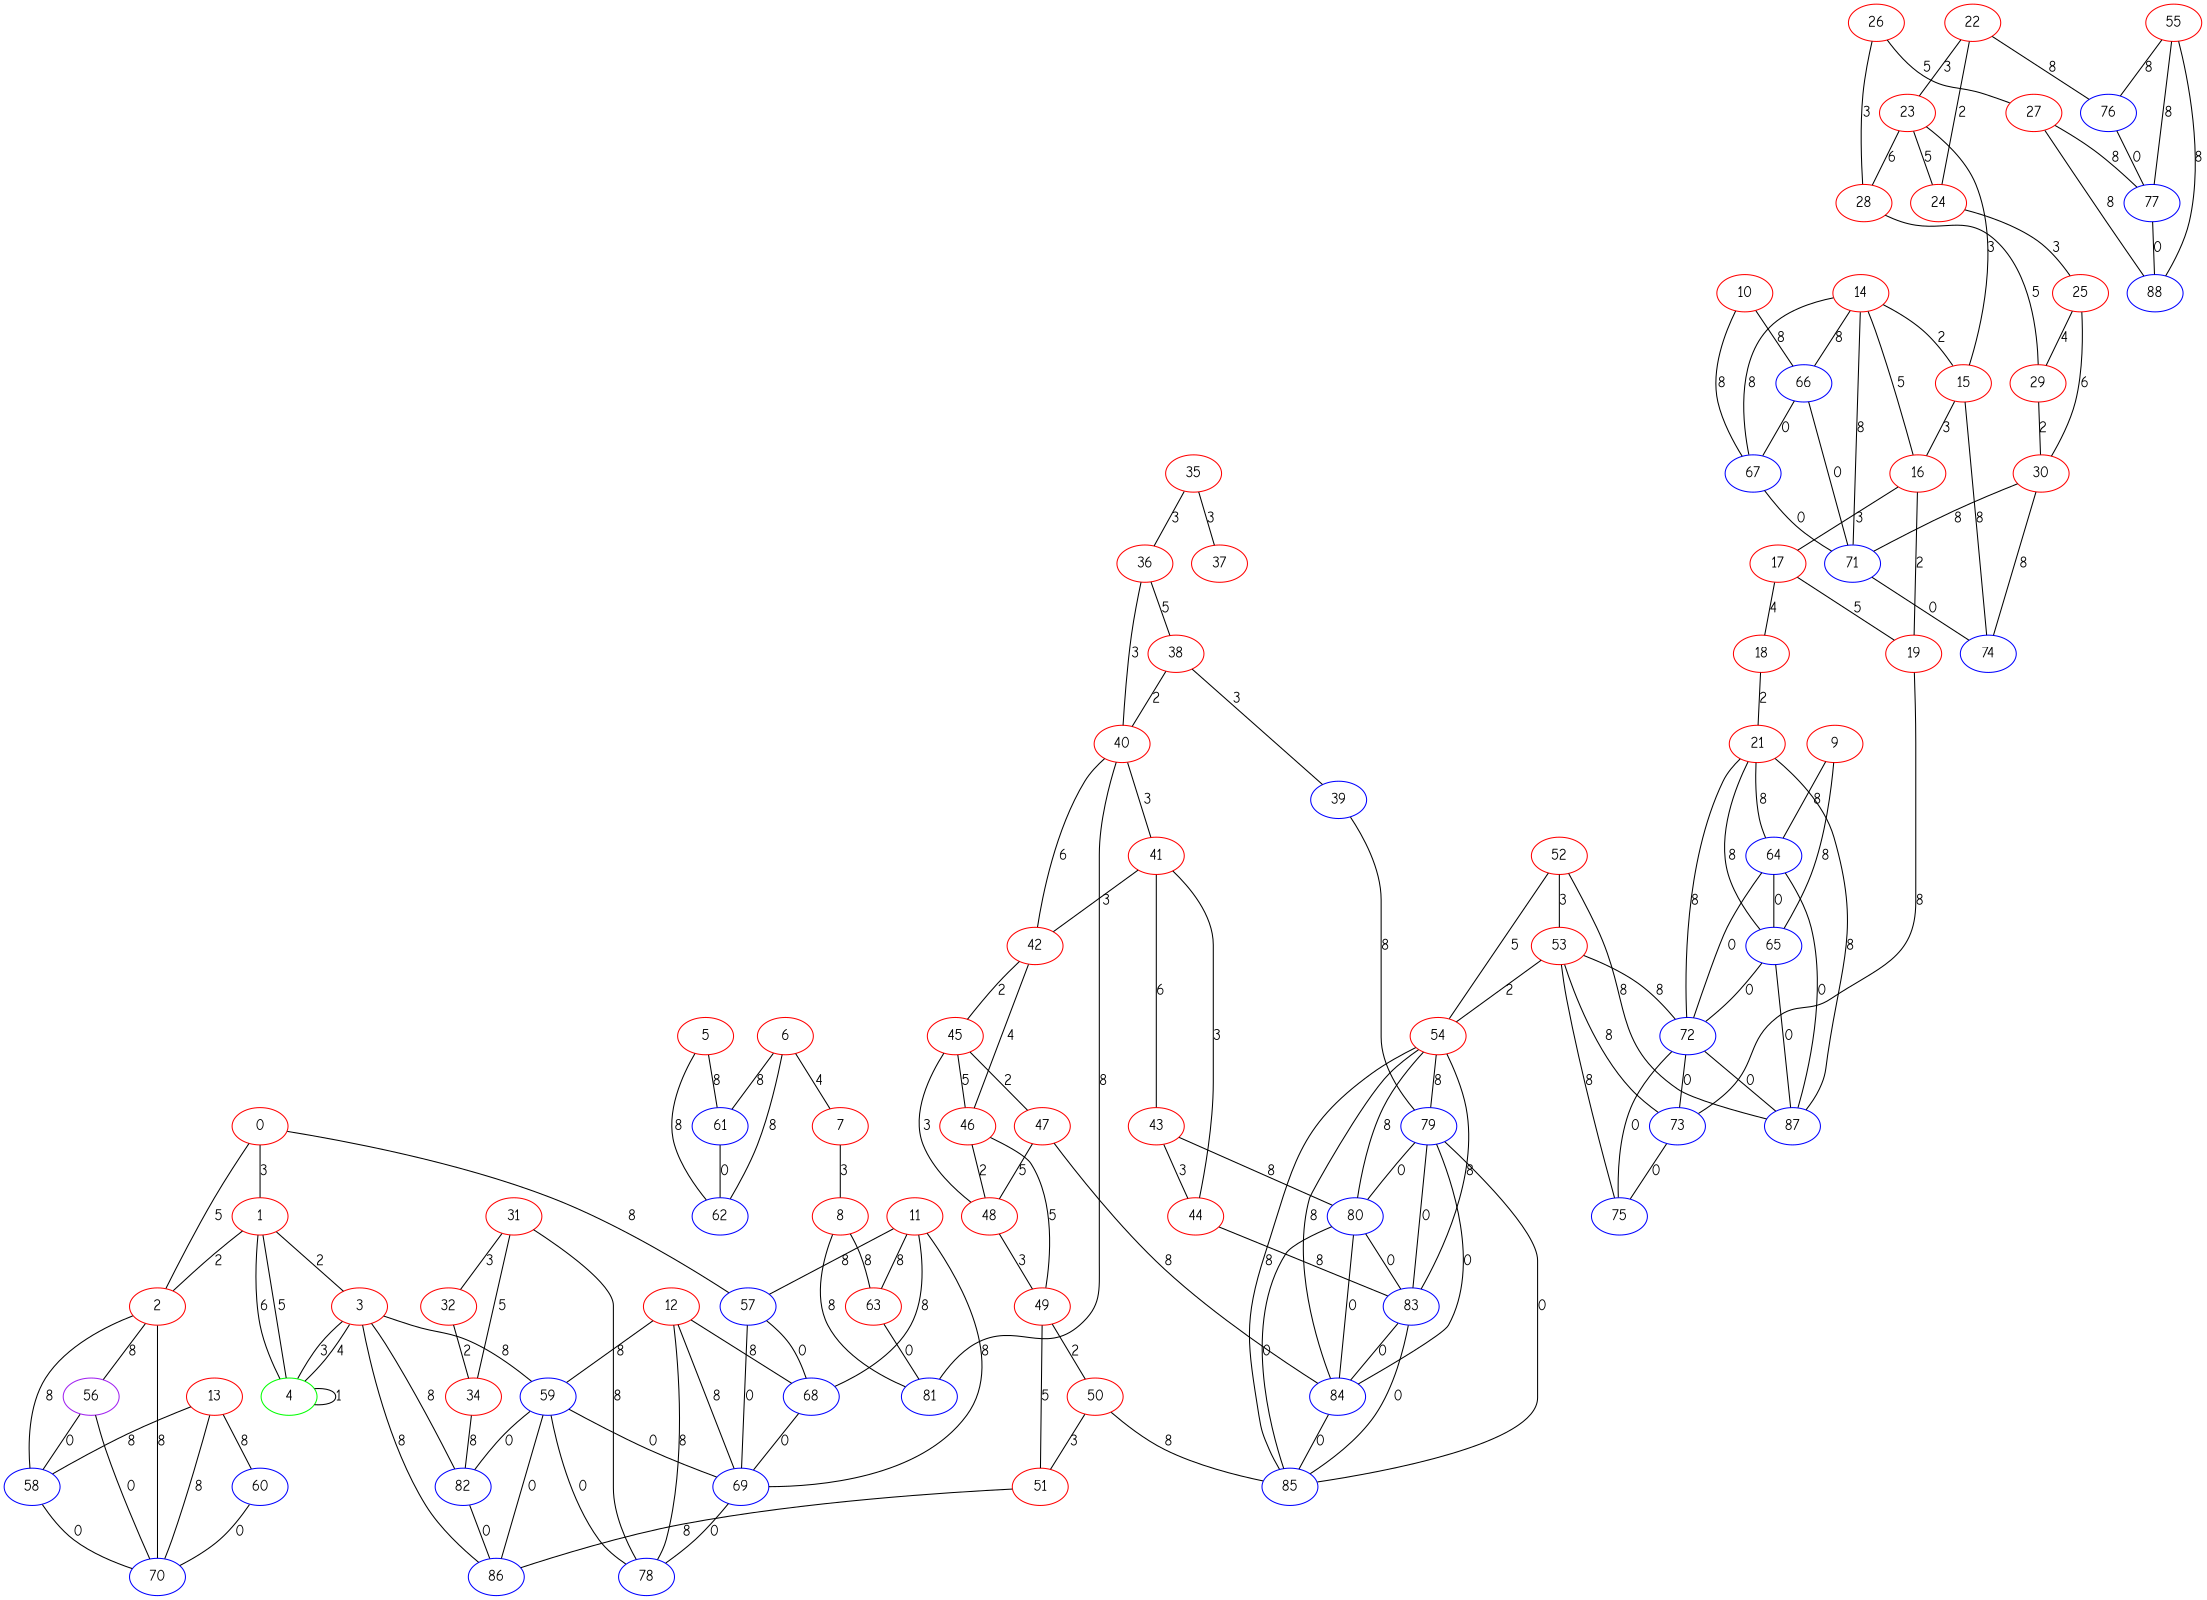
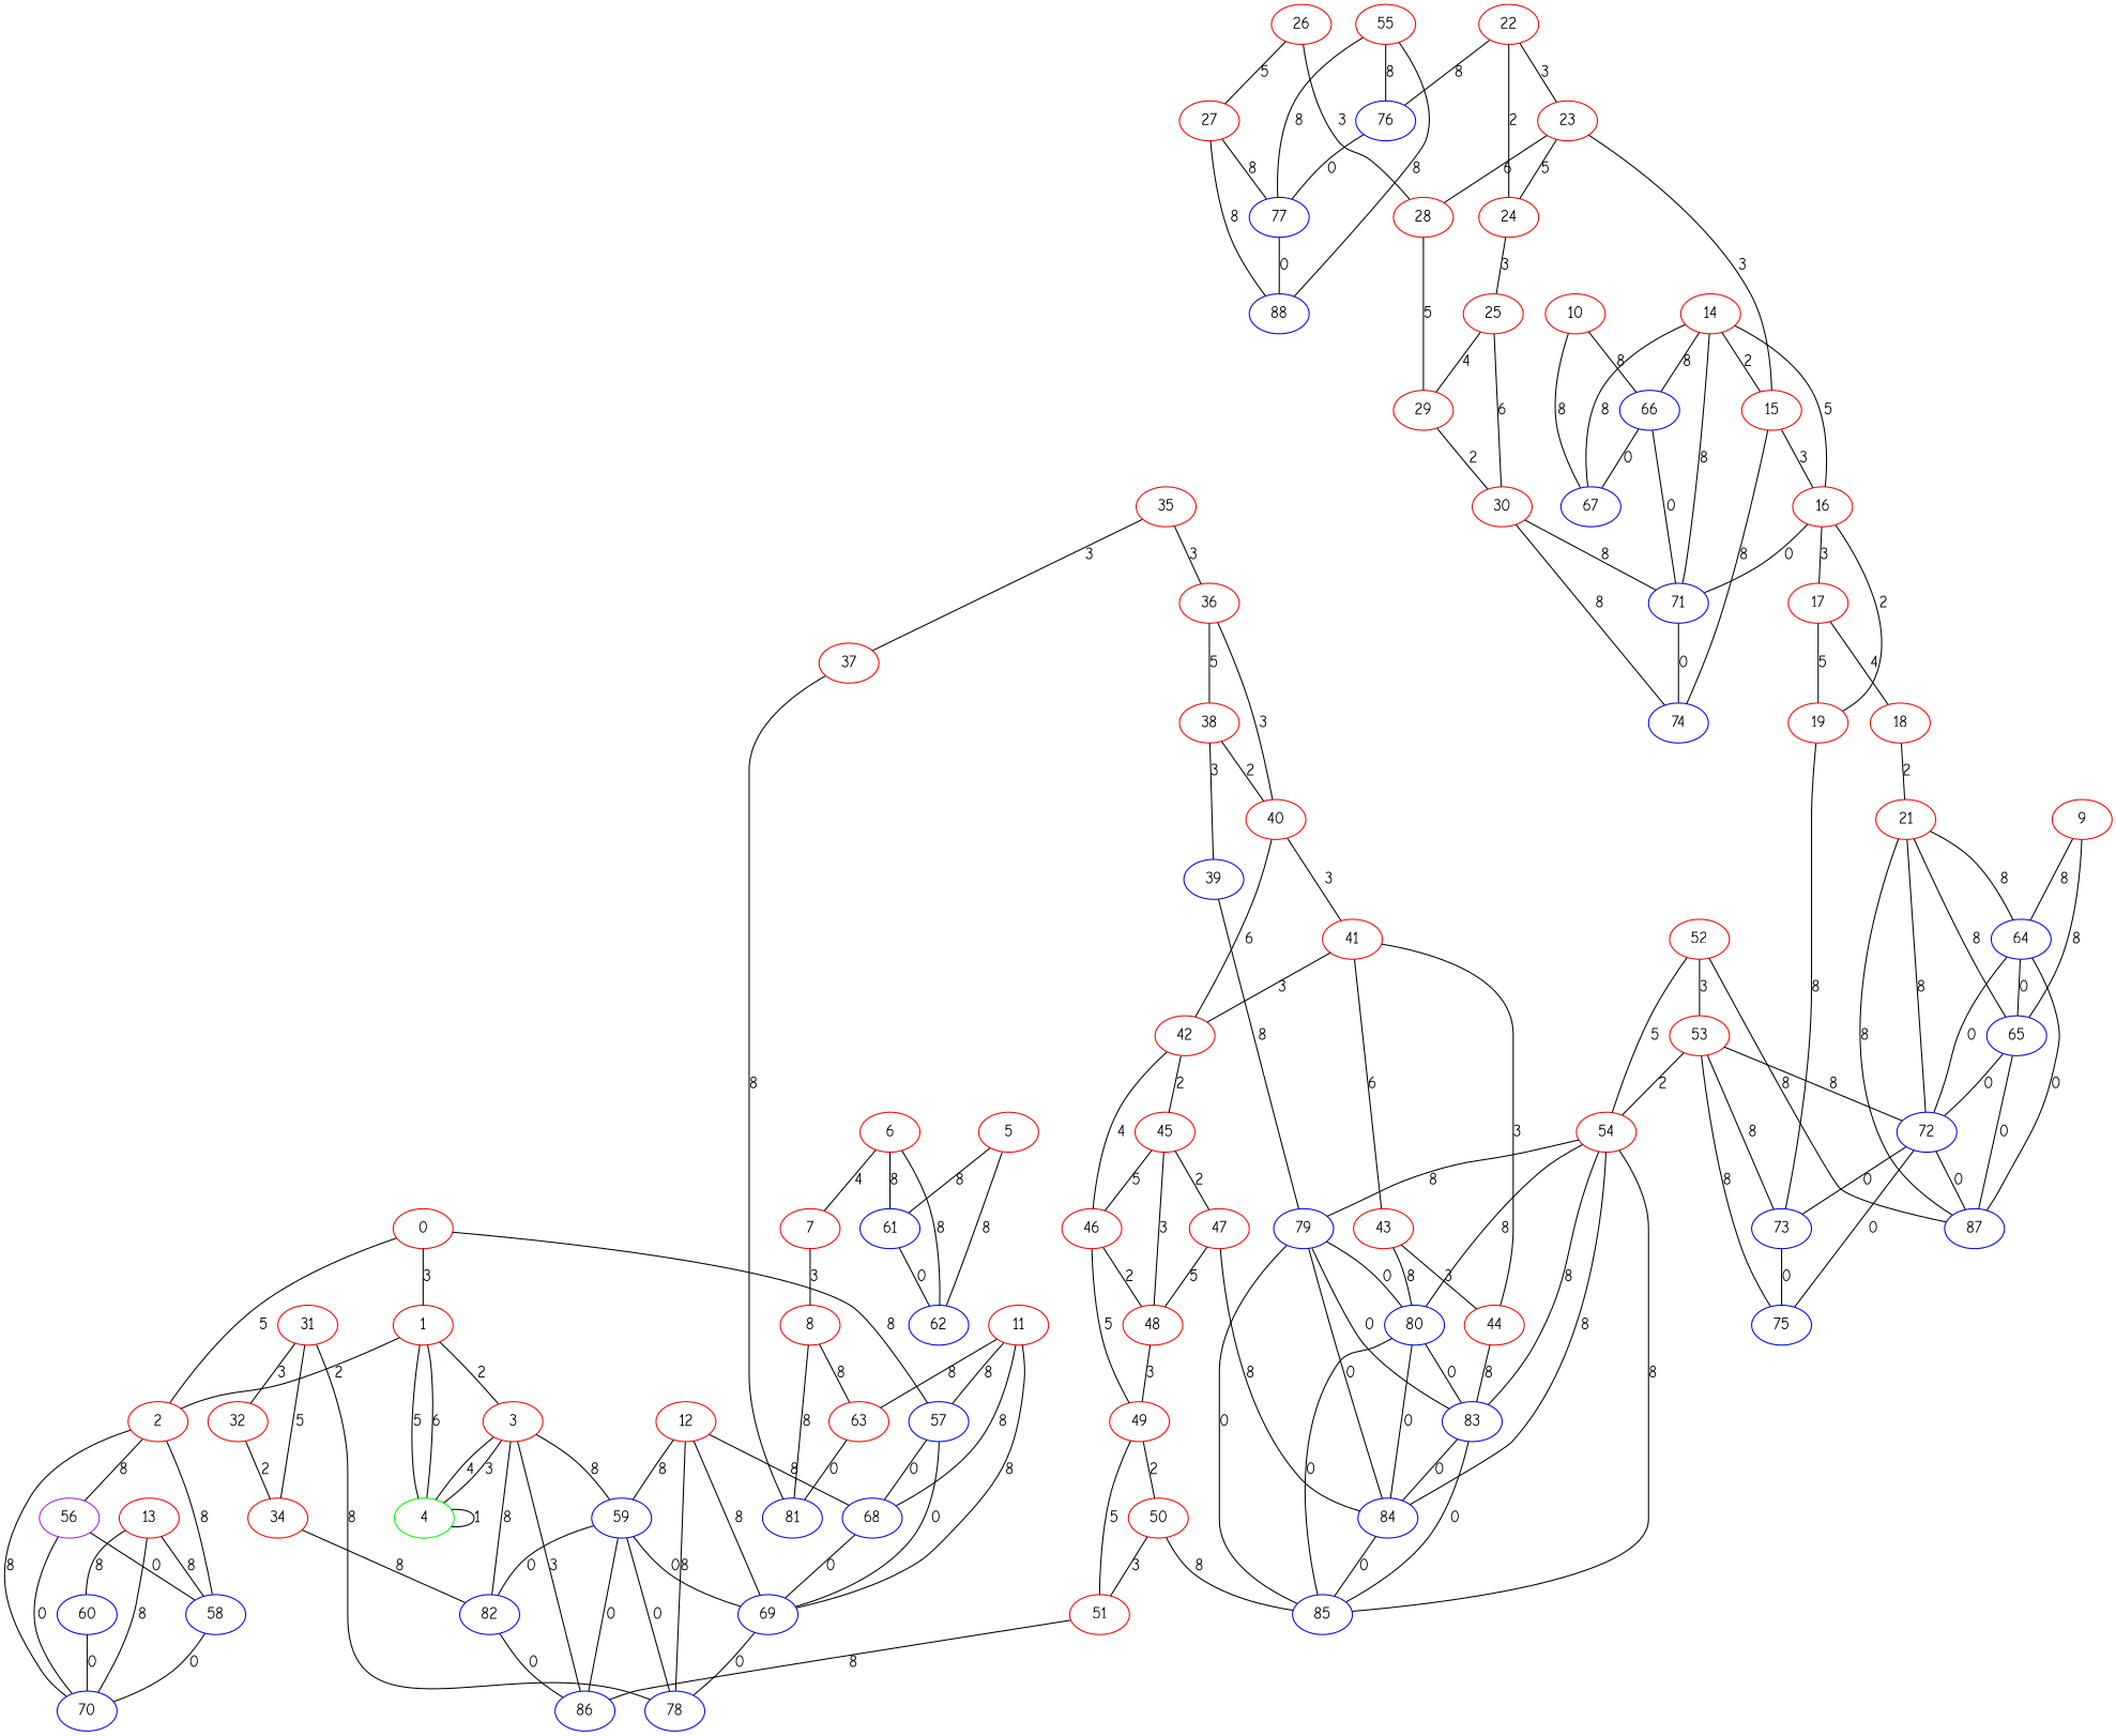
  graph {
    fontname="Comic Neue"
    node [color=red fontname="Comic Neue" weight=1]
    edge [fontname="Comic Neue"]
    0
    1
    2
    57 [color=blue weight=3]
    3
    4 [color=green weight=2]
    56 [color=purple weight=4]
    58 [color=blue weight=3]
    70 [color=blue weight=3]
    68 [color=blue weight=3]
    69 [color=blue weight=3]
    59 [color=blue weight=3]
    82 [color=blue weight=3]
    86 [color=blue weight=3]
    78 [color=blue weight=3]
    61 [color=blue weight=3]
    5
    62 [color=blue weight=3]
    6
    7
    8
    63 [weight=3]
    81 [color=blue weight=3]
    64 [color=blue weight=3]
    9
    65 [color=blue weight=3]
    72 [color=blue weight=3]
    87 [color=blue weight=3]
    66 [color=blue weight=3]
    10
    67 [color=blue weight=3]
    71 [color=blue weight=3]
    11
    12
    13
    60 [color=blue weight=3]
    14
    15
    16
    74 [color=blue weight=3]
    17
    19
    18
    73 [color=blue weight=3]
    21
    75 [color=blue weight=3]
    22
    23
    24
    76 [color=blue weight=3]
    28
    25
    77 [color=blue weight=3]
    26
    27
    29
    30
    88 [color=blue weight=3]
    31
    32
    34
    35
    37
    36
    38
    40
    39 [color=blue]
    41
    42
    79 [color=blue weight=3]
    80 [color=blue weight=3]
    83 [color=blue weight=3]
    84 [color=blue weight=3]
    85 [color=blue weight=3]
    43
    44
    45
    46
    47
    48
    49
    50
    51
    52
    53
    54
    55
    0 -- 1 [label=3]
    0 -- 2 [label=5]
    0 -- 57 [label=8]
    1 -- 2 [label=2]
    1 -- 3 [label=2]
    1 -- 4 [label=5]
    1 -- 4 [label=6]
    2 -- 56 [label=8]
    2 -- 58 [label=8]
    2 -- 70 [label=8]
    57 -- 68 [label=0]
    57 -- 69 [label=0]
    3 -- 4 [label=3]
    3 -- 4 [label=4]
    3 -- 59 [label=8]
    3 -- 82 [label=8]
-   3 -- 86 [label=8]
+   3 -- 86 [label=3]
    4 -- 4 [label=1]
    56 -- 58 [label=0]
    56 -- 70 [label=0]
    58 -- 70 [label=0]
    68 -- 69 [label=0]
    69 -- 78 [label=0]
    59 -- 69 [label=0]
    59 -- 82 [label=0]
    59 -- 86 [label=0]
    59 -- 78 [label=0]
    82 -- 86 [label=0]
    61 -- 62 [label=0]
    5 -- 61 [label=8]
    5 -- 62 [label=8]
    6 -- 61 [label=8]
    6 -- 62 [label=8]
    6 -- 7 [label=4]
    7 -- 8 [label=3]
    8 -- 63 [label=8]
    8 -- 81 [label=8]
    63 -- 81 [label=0]
    64 -- 65 [label=0]
    64 -- 72 [label=0]
    64 -- 87 [label=0]
    9 -- 64 [label=8]
    9 -- 65 [label=8]
    65 -- 72 [label=0]
    65 -- 87 [label=0]
    72 -- 87 [label=0]
    72 -- 73 [label=0]
    72 -- 75 [label=0]
    66 -- 67 [label=0]
    66 -- 71 [label=0]
    10 -- 66 [label=8]
    10 -- 67 [label=8]
-   67 -- 71 [label=0]
+   16 -- 71 [label=0]
    71 -- 74 [label=0]
    11 -- 57 [label=8]
    11 -- 68 [label=8]
    11 -- 69 [label=8]
    11 -- 63 [label=8]
    12 -- 68 [label=8]
    12 -- 69 [label=8]
    12 -- 59 [label=8]
    12 -- 78 [label=8]
    13 -- 58 [label=8]
    13 -- 70 [label=8]
    13 -- 60 [label=8]
    60 -- 70 [label=0]
    14 -- 66 [label=8]
    14 -- 67 [label=8]
    14 -- 71 [label=8]
    14 -- 15 [label=2]
    14 -- 16 [label=5]
    15 -- 16 [label=3]
    15 -- 74 [label=8]
    16 -- 17 [label=3]
    16 -- 19 [label=2]
    17 -- 19 [label=5]
    17 -- 18 [label=4]
    19 -- 73 [label=8]
    18 -- 21 [label=2]
    73 -- 75 [label=0]
    21 -- 64 [label=8]
    21 -- 65 [label=8]
    21 -- 72 [label=8]
    21 -- 87 [label=8]
    22 -- 23 [label=3]
    22 -- 24 [label=2]
    22 -- 76 [label=8]
    23 -- 15 [label=3]
    23 -- 24 [label=5]
    23 -- 28 [label=6]
    24 -- 25 [label=3]
    76 -- 77 [label=0]
    28 -- 29 [label=5]
    25 -- 29 [label=4]
    25 -- 30 [label=6]
    77 -- 88 [label=0]
    26 -- 28 [label=3]
    26 -- 27 [label=5]
    27 -- 77 [label=8]
    27 -- 88 [label=8]
    29 -- 30 [label=2]
    30 -- 71 [label=8]
    30 -- 74 [label=8]
    31 -- 78 [label=8]
    31 -- 32 [label=3]
    31 -- 34 [label=5]
    32 -- 34 [label=2]
    34 -- 82 [label=8]
    35 -- 37 [label=3]
    35 -- 36 [label=3]
-   40 -- 81 [label=8]
+   37 -- 81 [label=8]
    36 -- 38 [label=5]
    36 -- 40 [label=3]
    38 -- 40 [label=2]
    38 -- 39 [label=3]
    40 -- 41 [label=3]
    40 -- 42 [label=6]
    39 -- 79 [label=8]
    41 -- 42 [label=3]
    41 -- 43 [label=6]
    41 -- 44 [label=3]
    42 -- 45 [label=2]
    42 -- 46 [label=4]
    79 -- 80 [label=0]
    79 -- 83 [label=0]
    79 -- 84 [label=0]
    79 -- 85 [label=0]
    80 -- 83 [label=0]
    80 -- 84 [label=0]
    80 -- 85 [label=0]
    83 -- 84 [label=0]
    83 -- 85 [label=0]
    84 -- 85 [label=0]
    43 -- 80 [label=8]
    43 -- 44 [label=3]
    44 -- 83 [label=8]
    45 -- 46 [label=5]
    45 -- 47 [label=2]
    45 -- 48 [label=3]
    46 -- 48 [label=2]
    46 -- 49 [label=5]
    47 -- 84 [label=8]
    47 -- 48 [label=5]
    48 -- 49 [label=3]
    49 -- 50 [label=2]
    49 -- 51 [label=5]
    50 -- 85 [label=8]
    50 -- 51 [label=3]
    51 -- 86 [label=8]
    52 -- 87 [label=8]
    52 -- 53 [label=3]
    52 -- 54 [label=5]
    53 -- 72 [label=8]
    53 -- 73 [label=8]
    53 -- 75 [label=8]
    53 -- 54 [label=2]
    54 -- 79 [label=8]
    54 -- 80 [label=8]
    54 -- 83 [label=8]
    54 -- 84 [label=8]
    54 -- 85 [label=8]
    55 -- 76 [label=8]
    55 -- 77 [label=8]
    55 -- 88 [label=8]
  }
